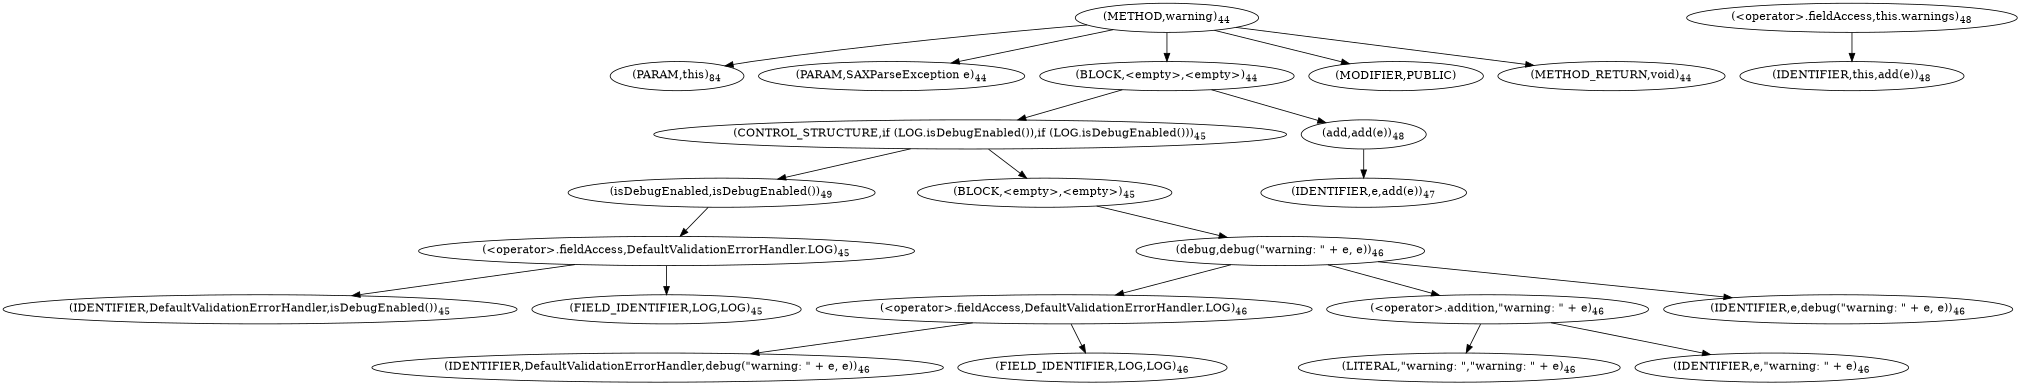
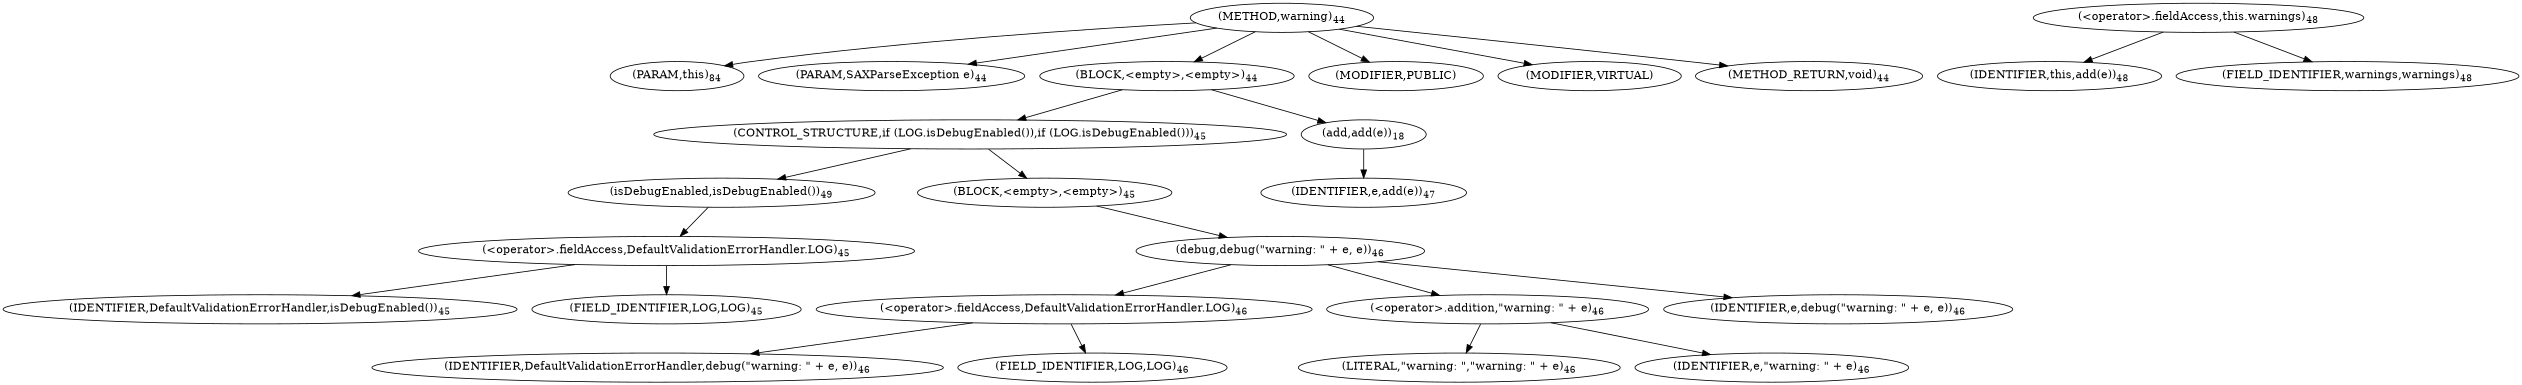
  digraph {
    n1 [label=<(METHOD,warning)<SUB>44</SUB>>]
    n2 [label=<(PARAM,this)<SUB>84</SUB>>]
    n3 [label=<(PARAM,SAXParseException e)<SUB>44</SUB>>]
    n4 [label=<(BLOCK,&lt;empty&gt;,&lt;empty&gt;)<SUB>44</SUB>>]
    n5 [label=<(MODIFIER,PUBLIC)>]
+   n6 [label=<(MODIFIER,VIRTUAL)>]
    n7 [label=<(METHOD_RETURN,void)<SUB>44</SUB>>]
    n8 [label=<(CONTROL_STRUCTURE,if (LOG.isDebugEnabled()),if (LOG.isDebugEnabled()))<SUB>45</SUB>>]
-   n9 [label=<(add,add(e))<SUB>48</SUB>>]
+   n9 [label=<(add,add(e))<SUB>18</SUB>>]
    n10 [label=<(isDebugEnabled,isDebugEnabled())<SUB>49</SUB>>]
    n11 [label=<(BLOCK,&lt;empty&gt;,&lt;empty&gt;)<SUB>45</SUB>>]
    n12 [label=<(IDENTIFIER,e,add(e))<SUB>47</SUB>>]
    n13 [label=<(&lt;operator&gt;.fieldAccess,DefaultValidationErrorHandler.LOG)<SUB>45</SUB>>]
    n14 [label=<(debug,debug(&quot;warning: &quot; + e, e))<SUB>46</SUB>>]
    n15 [label=<(IDENTIFIER,DefaultValidationErrorHandler,isDebugEnabled())<SUB>45</SUB>>]
    n16 [label=<(FIELD_IDENTIFIER,LOG,LOG)<SUB>45</SUB>>]
    n17 [label=<(&lt;operator&gt;.fieldAccess,DefaultValidationErrorHandler.LOG)<SUB>46</SUB>>]
    n18 [label=<(&lt;operator&gt;.addition,&quot;warning: &quot; + e)<SUB>46</SUB>>]
    n19 [label=<(IDENTIFIER,e,debug(&quot;warning: &quot; + e, e))<SUB>46</SUB>>]
    n20 [label=<(IDENTIFIER,DefaultValidationErrorHandler,debug(&quot;warning: &quot; + e, e))<SUB>46</SUB>>]
    n21 [label=<(FIELD_IDENTIFIER,LOG,LOG)<SUB>46</SUB>>]
    n22 [label=<(LITERAL,&quot;warning: &quot;,&quot;warning: &quot; + e)<SUB>46</SUB>>]
    n23 [label=<(IDENTIFIER,e,&quot;warning: &quot; + e)<SUB>46</SUB>>]
    n24 [label=<(&lt;operator&gt;.fieldAccess,this.warnings)<SUB>48</SUB>>]
    n25 [label=<(IDENTIFIER,this,add(e))<SUB>48</SUB>>]
+   n26 [label=<(FIELD_IDENTIFIER,warnings,warnings)<SUB>48</SUB>>]
    n1 -> n2
    n1 -> n3
    n1 -> n4
    n1 -> n5
+   n1 -> n6
    n1 -> n7
    n4 -> n8
    n4 -> n9
    n8 -> n10
    n8 -> n11
    n9 -> n12
    n10 -> n13
    n11 -> n14
    n13 -> n15
    n13 -> n16
    n14 -> n17
    n14 -> n18
    n14 -> n19
    n17 -> n20
    n17 -> n21
    n18 -> n22
    n18 -> n23
    n24 -> n25
+   n24 -> n26
  }
